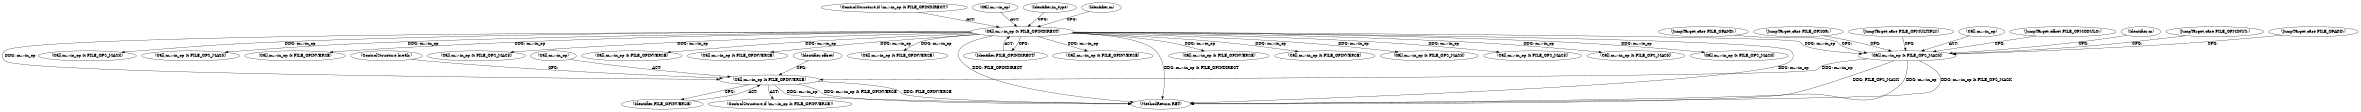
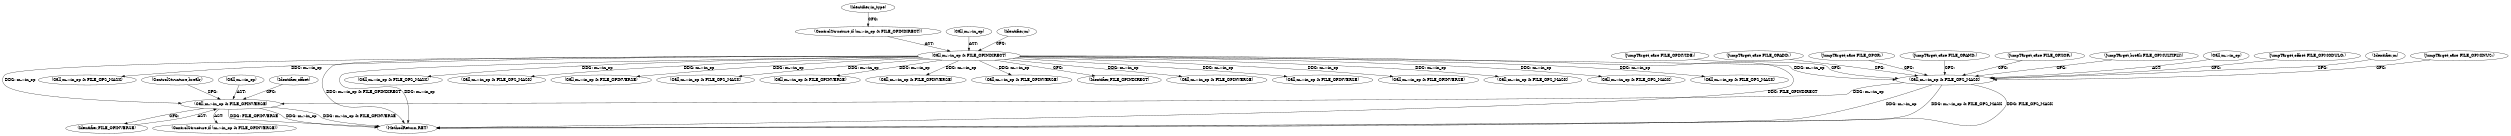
  digraph {
    n1 [label="(Call,m->in_op & FILE_OPS_MASK)"]
    n2 [label="(Call,m->in_op & FILE_OPINVERSE)"]
    n3 [label="(MethodReturn,RET)"]
    n4 [label="(Identifier,FILE_OPINVERSE)"]
    n5 [label="(ControlStructure,if (m->in_op & FILE_OPINVERSE))"]
    n6 [label="(Call,m->in_op & FILE_OPINDIRECT)"]
    n7 [label="(Call,m->in_op & FILE_OPS_MASK)"]
    n8 [label="(Call,m->in_op & FILE_OPS_MASK)"]
    n9 [label="(Call,m->in_op & FILE_OPINVERSE)"]
    n10 [label="(Call,m->in_op & FILE_OPS_MASK)"]
    n11 [label="(Call,m->in_op & FILE_OPINVERSE)"]
    n12 [label="(Call,m->in_op & FILE_OPINVERSE)"]
    n13 [label="(Call,m->in_op & FILE_OPINVERSE)"]
    n14 [label="(Identifier,FILE_OPINDIRECT)"]
    n15 [label="(Call,m->in_op & FILE_OPINVERSE)"]
    n16 [label="(Call,m->in_op & FILE_OPINVERSE)"]
    n17 [label="(Call,m->in_op & FILE_OPINVERSE)"]
    n18 [label="(Call,m->in_op & FILE_OPS_MASK)"]
    n19 [label="(Call,m->in_op & FILE_OPS_MASK)"]
    n20 [label="(Call,m->in_op & FILE_OPS_MASK)"]
    n21 [label="(Call,m->in_op & FILE_OPS_MASK)"]
    n22 [label="(ControlStructure,if (m->in_op & FILE_OPINDIRECT))"]
    n23 [label="(JumpTarget,case FILE_OPAND:)"]
    n24 [label="(Identifier,offset)"]
    n25 [label="(Call,m->in_op)"]
    n26 [label="(Identifier,in_type)"]
    n27 [label="(JumpTarget,case FILE_OPXOR:)"]
-   n28 [label="(JumpTarget,case FILE_OPMULTIPLY:)"]
+   n28 [label="(JumpTarget,break FILE_OPMULTIPLY:)"]
    n29 [label="(Call,m->in_op)"]
    n30 [label="(ControlStructure,break;)"]
    n31 [label="(Identifier,m)"]
    n32 [label="(JumpTarget,offset FILE_OPMODULO:)"]
    n33 [label="(Identifier,m)"]
    n34 [label="(JumpTarget,case FILE_OPMINUS:)"]
+   n35 [label="(JumpTarget,case FILE_OPDIVIDE:)"]
    n36 [label="(JumpTarget,case FILE_OPADD:)"]
    n37 [label="(Call,m->in_op)"]
+   n38 [label="(JumpTarget,case FILE_OPOR:)"]
    n1 -> n2 [label="DDG: m->in_op"]
    n1 -> n3 [label="DDG: m->in_op & FILE_OPS_MASK"]
    n1 -> n3 [label="DDG: FILE_OPS_MASK"]
    n1 -> n3 [label="DDG: m->in_op"]
    n2 -> n3 [label="DDG: m->in_op"]
    n2 -> n3 [label="DDG: m->in_op & FILE_OPINVERSE"]
    n2 -> n3 [label="DDG: FILE_OPINVERSE"]
    n2 -> n4 [label="CFG: "]
    n2 -> n5 [label="AST: "]
    n4 -> n2 [label="AST: "]
    n6 -> n1 [label="DDG: m->in_op"]
    n6 -> n2 [label="DDG: m->in_op"]
    n6 -> n3 [label="DDG: FILE_OPINDIRECT"]
    n6 -> n3 [label="DDG: m->in_op & FILE_OPINDIRECT"]
    n6 -> n3 [label="DDG: m->in_op"]
    n6 -> n7 [label="DDG: m->in_op"]
    n6 -> n8 [label="DDG: m->in_op"]
    n6 -> n9 [label="DDG: m->in_op"]
    n6 -> n10 [label="DDG: m->in_op"]
    n6 -> n11 [label="DDG: m->in_op"]
    n6 -> n12 [label="DDG: m->in_op"]
    n6 -> n13 [label="DDG: m->in_op"]
    n6 -> n14 [label="CFG: "]
    n6 -> n15 [label="DDG: m->in_op"]
    n6 -> n16 [label="DDG: m->in_op"]
    n6 -> n17 [label="DDG: m->in_op"]
    n6 -> n18 [label="DDG: m->in_op"]
    n6 -> n19 [label="DDG: m->in_op"]
    n6 -> n20 [label="DDG: m->in_op"]
    n6 -> n21 [label="DDG: m->in_op"]
-   n14 -> n6 [label="AST: "]
    n22 -> n6 [label="AST: "]
    n23 -> n1 [label="CFG: "]
    n24 -> n2 [label="CFG: "]
    n25 -> n6 [label="AST: "]
-   n26 -> n6 [label="CFG: "]
+   n26 -> n22 [label="CFG: "]
    n27 -> n1 [label="CFG: "]
    n28 -> n1 [label="CFG: "]
    n29 -> n1 [label="AST: "]
    n30 -> n2 [label="CFG: "]
    n31 -> n6 [label="CFG: "]
    n32 -> n1 [label="CFG: "]
    n33 -> n1 [label="CFG: "]
    n34 -> n1 [label="CFG: "]
+   n35 -> n1 [label="CFG: "]
    n36 -> n1 [label="CFG: "]
    n37 -> n2 [label="AST: "]
+   n38 -> n1 [label="CFG: "]
  }
